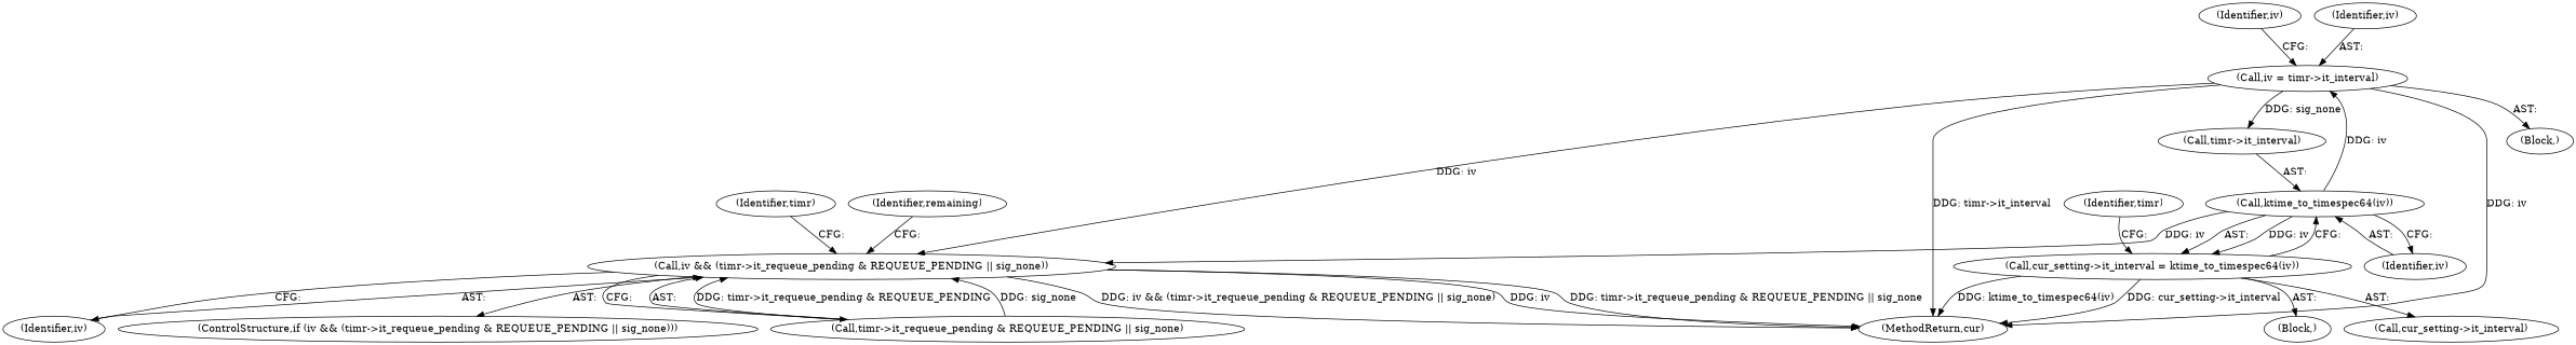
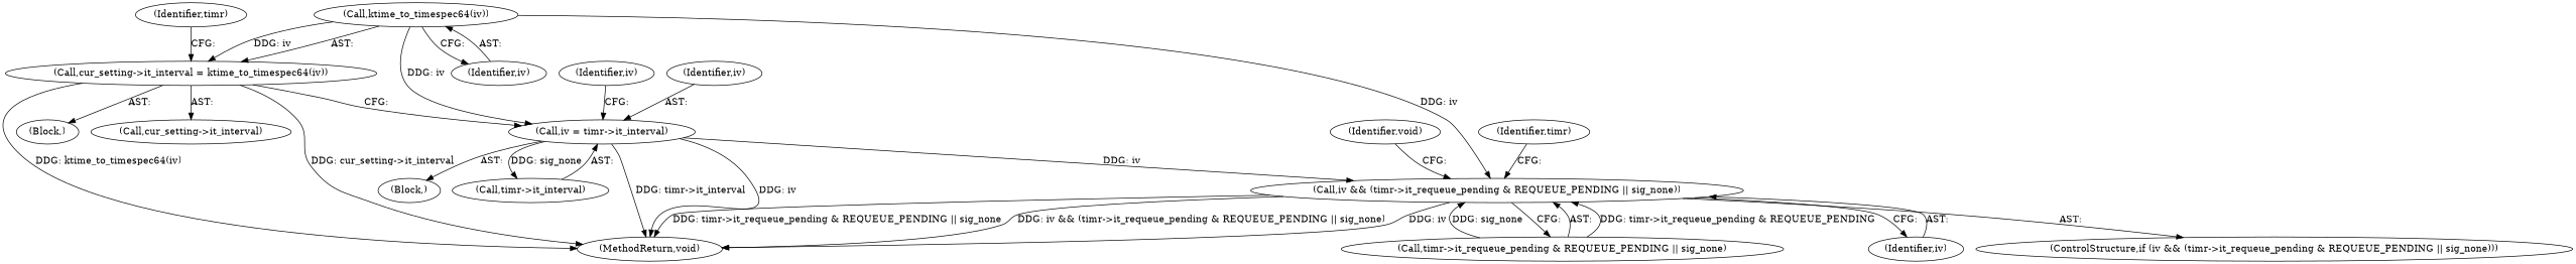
  digraph {
    n1 [label="(Call,iv = timr->it_interval)"]
    n2 [label="(Call,iv && (timr->it_requeue_pending & REQUEUE_PENDING || sig_none))"]
    n3 [label="(Call,timr->it_interval)"]
-   n4 [label="(MethodReturn,cur)"]
+   n4 [label="(MethodReturn,void)"]
    n5 [label="(Block,)"]
    n6 [label="(Call,ktime_to_timespec64(iv))"]
    n7 [label="(Call,cur_setting->it_interval = ktime_to_timespec64(iv))"]
    n8 [label="(Identifier,iv)"]
    n9 [label="(Identifier,iv)"]
    n10 [label="(ControlStructure,if (iv && (timr->it_requeue_pending & REQUEUE_PENDING || sig_none)))"]
    n11 [label="(Call,timr->it_requeue_pending & REQUEUE_PENDING || sig_none)"]
    n12 [label="(Block,)"]
    n13 [label="(Call,cur_setting->it_interval)"]
    n14 [label="(Identifier,timr)"]
    n15 [label="(Identifier,timr)"]
    n16 [label="(Identifier,iv)"]
-   n17 [label="(Identifier,remaining)"]
+   n17 [label="(Identifier,void)"]
    n18 [label="(Identifier,iv)"]
    n1 -> n2 [label="DDG: iv"]
    n1 -> n3 [label="DDG: sig_none"]
    n1 -> n4 [label="DDG: timr->it_interval"]
    n1 -> n4 [label="DDG: iv"]
    n1 -> n5 [label="AST: "]
    n2 -> n4 [label="DDG: timr->it_requeue_pending & REQUEUE_PENDING || sig_none"]
    n2 -> n4 [label="DDG: iv && (timr->it_requeue_pending & REQUEUE_PENDING || sig_none)"]
    n2 -> n4 [label="DDG: iv"]
    n2 -> n9 [label="CFG: "]
    n2 -> n10 [label="AST: "]
    n2 -> n11 [label="CFG: "]
-   n3 -> n6 [label="AST: "]
+   n3 -> n1 [label="AST: "]
    n6 -> n1 [label="DDG: iv"]
    n6 -> n2 [label="DDG: iv"]
    n6 -> n7 [label="AST: "]
    n6 -> n7 [label="DDG: iv"]
    n6 -> n8 [label="CFG: "]
    n7 -> n4 [label="DDG: ktime_to_timespec64(iv)"]
    n7 -> n4 [label="DDG: cur_setting->it_interval"]
-   n7 -> n6 [label="CFG: "]
+   n7 -> n1 [label="CFG: "]
    n7 -> n12 [label="AST: "]
    n7 -> n13 [label="AST: "]
    n8 -> n6 [label="AST: "]
    n9 -> n2 [label="AST: "]
    n11 -> n2 [label="AST: "]
    n11 -> n2 [label="DDG: timr->it_requeue_pending & REQUEUE_PENDING"]
    n11 -> n2 [label="DDG: sig_none"]
    n14 -> n7 [label="CFG: "]
    n15 -> n2 [label="CFG: "]
    n16 -> n1 [label="CFG: "]
    n17 -> n2 [label="CFG: "]
    n18 -> n1 [label="AST: "]
  }
